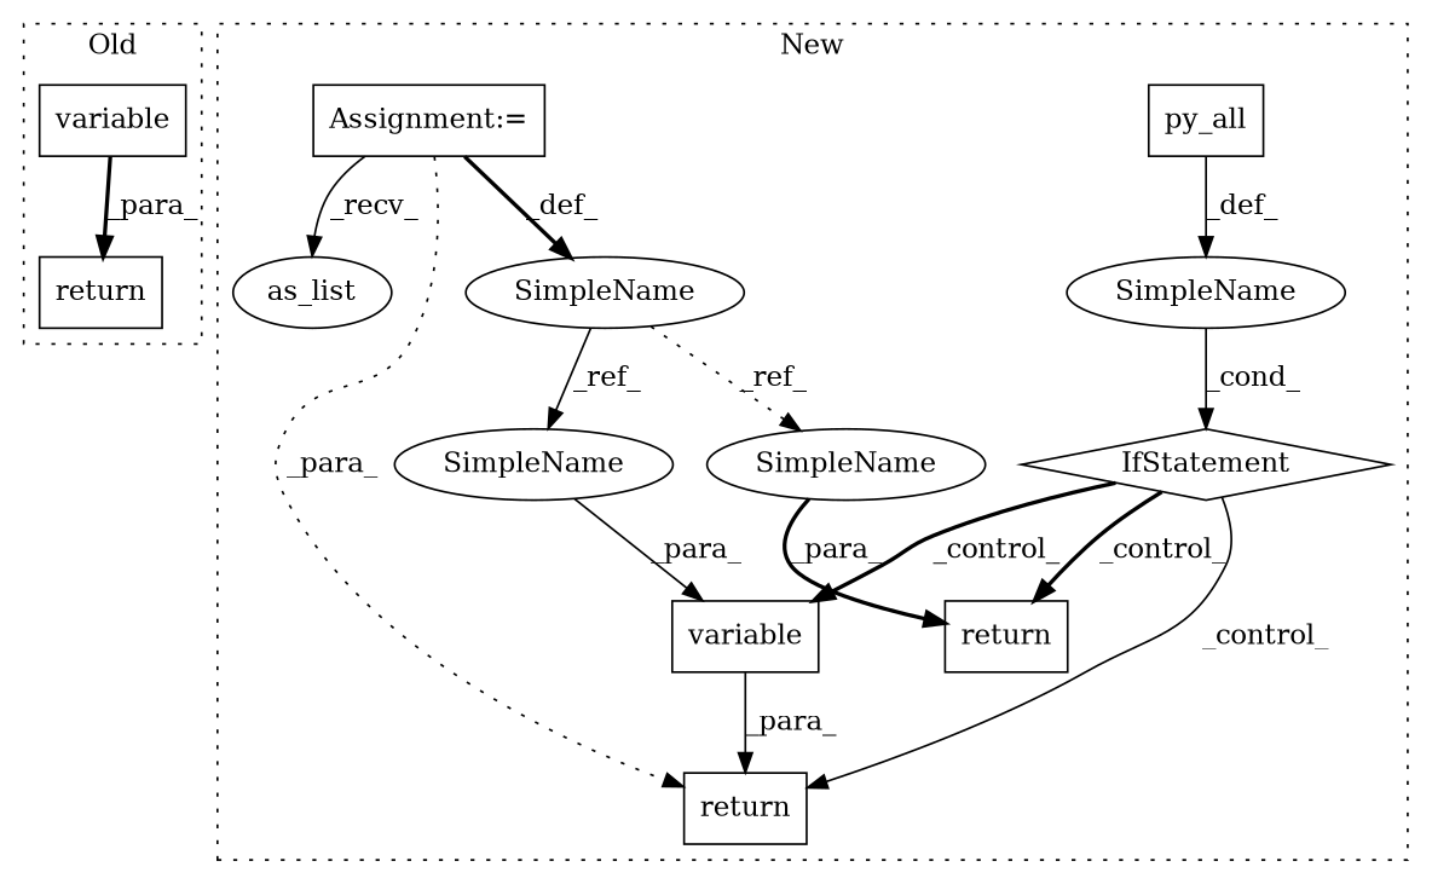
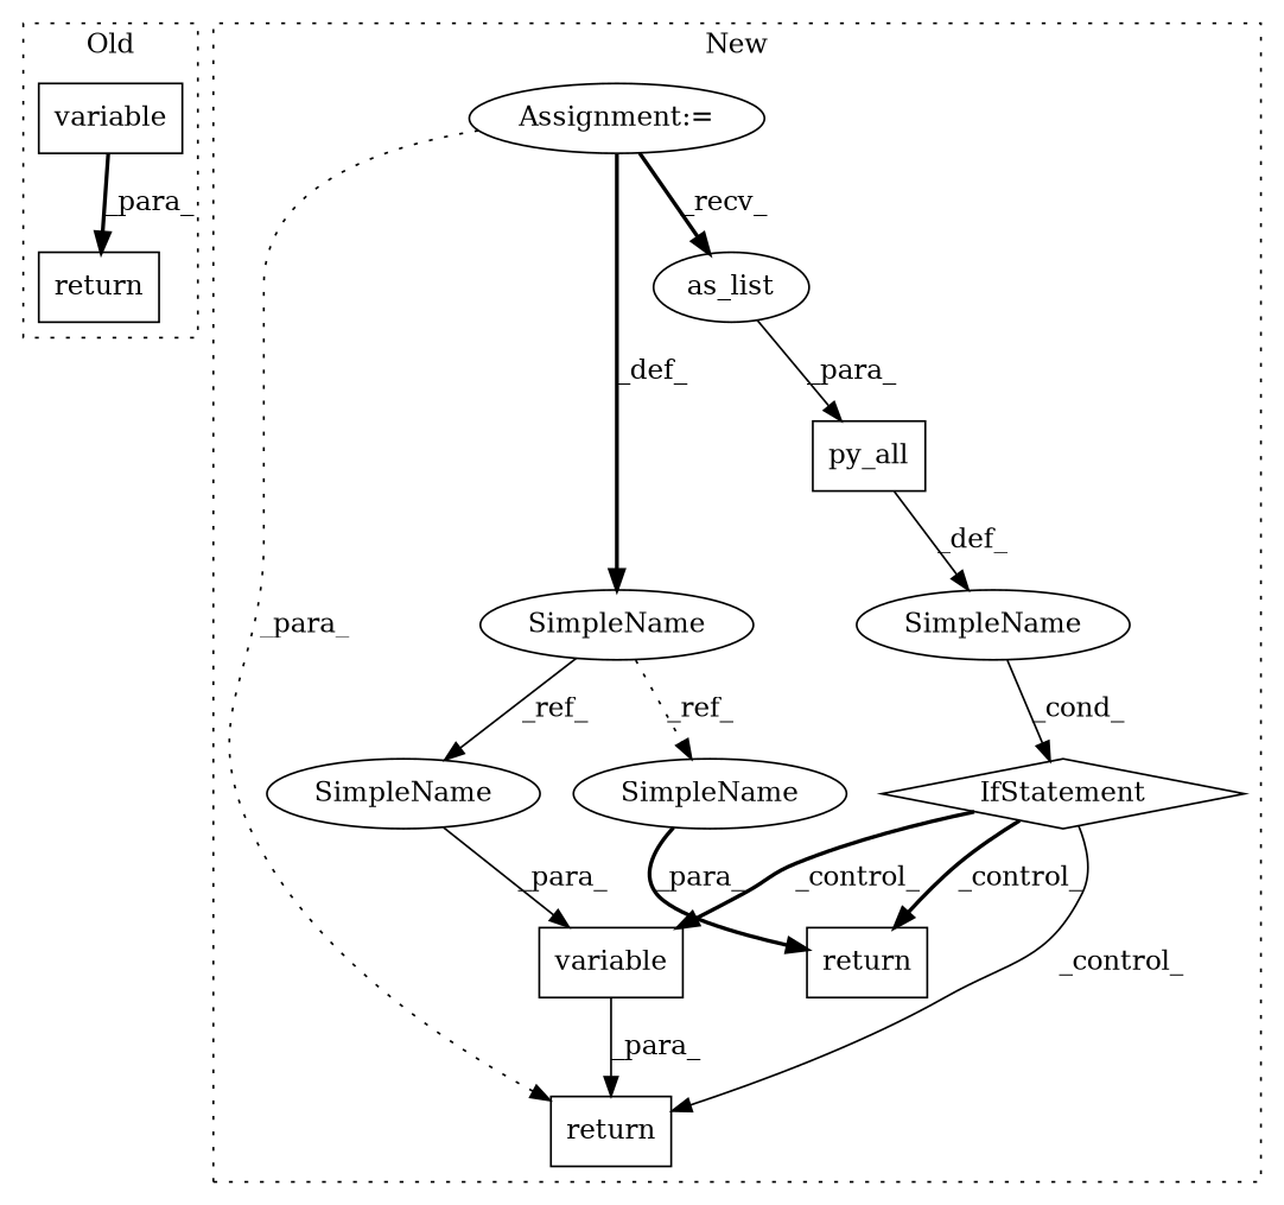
  digraph {
    node [a=32 l=1 shape=box]
    edge [style=solid]
    n1 [a=41 l=7 label=return s=11097]
    n2 [l="9,1" label=variable s="11104,11162"]
    n3 [l="7,1" label=py_all s="11157,11187"]
    n4 [a=25 l="4,2" label=IfStatement s="11153,11188" shape=diamond]
-   n5 [a=7 label="Assignment:=" s=11109]
+   n5 [a=7 label="Assignment:=" s=11109 shape=ellipse]
    n6 [a=42 label=SimpleName shape=ellipse l=""]
    n7 [a=41 l=7 label=return s=11239]
    n8 [a=42 label=SimpleName s=11108 shape=ellipse]
    n9 [l="9,1" label=variable s="11205,11226"]
    n10 [l=9 label=as_list s=11178 shape=ellipse]
    n11 [a=41 l=7 label=return s=11198]
    n12 [a=42 label=SimpleName s=11214 shape=ellipse]
    n13 [a=42 label=SimpleName s=11246 shape=ellipse]
    subgraph cluster_1 {
      label=Old
      style=dotted
      n1
      n2
    }
    subgraph cluster_2 {
      label=New
      style=dotted
      n3
      n4
      n5
      n6
      n7
      n8
      n9
      n10
      n11
      n12
      n13
    }
    n2 -> n1 [label=_para_ style=bold]
    n3 -> n6 [label=_def_]
    n4 -> n7 [label=_control_ style=bold]
    n4 -> n9 [label=_control_ style=bold]
    n4 -> n11 [label=_control_]
    n5 -> n8 [label=_def_ style=bold]
-   n5 -> n10 [label=_recv_]
+   n5 -> n10 [label=_recv_ style=bold]
    n5 -> n11 [label=_para_ style=dotted]
    n6 -> n4 [label=_cond_]
    n8 -> n12 [label=_ref_]
    n8 -> n13 [label=_ref_ style=dotted]
    n9 -> n11 [label=_para_]
+   n10 -> n3 [label=_para_]
    n12 -> n9 [label=_para_]
    n13 -> n7 [label=_para_ style=bold]
  }
